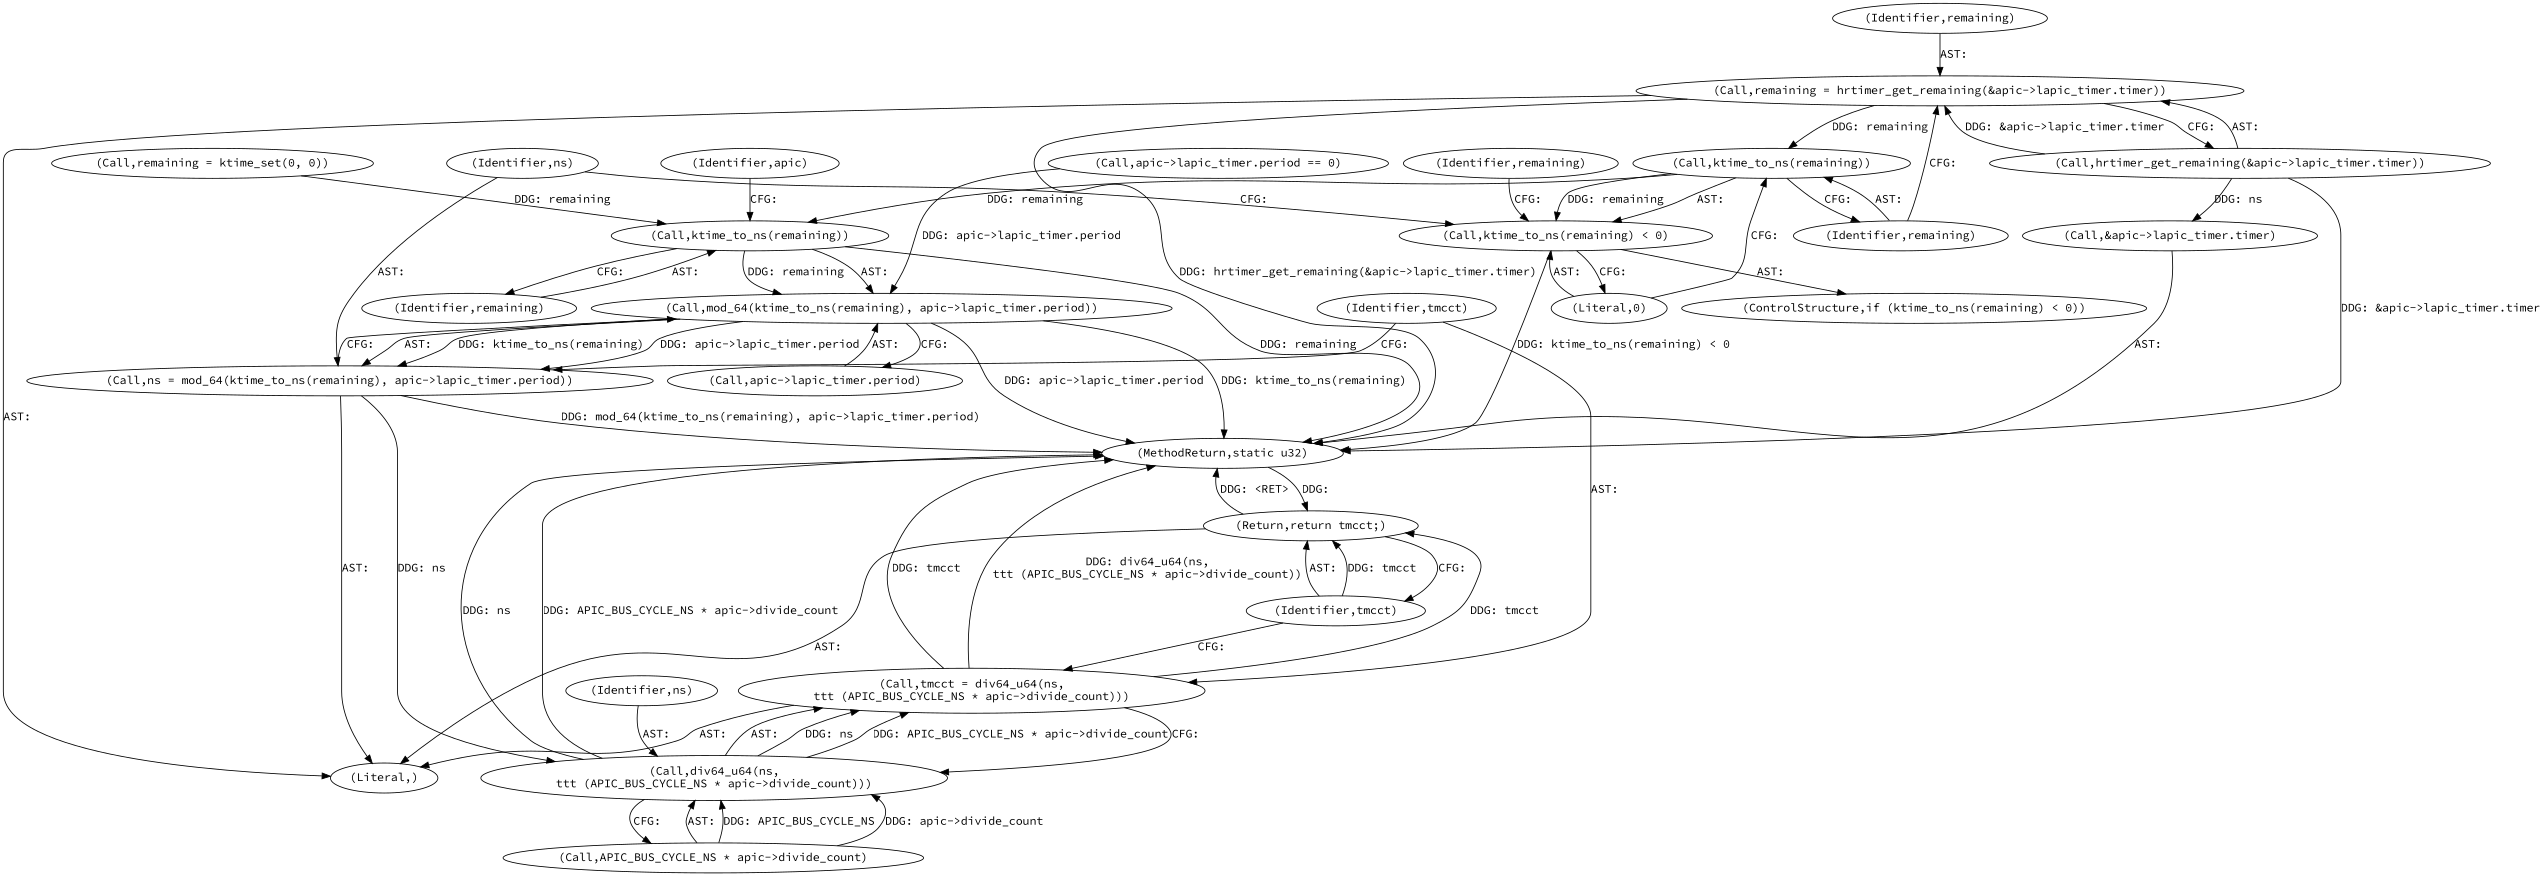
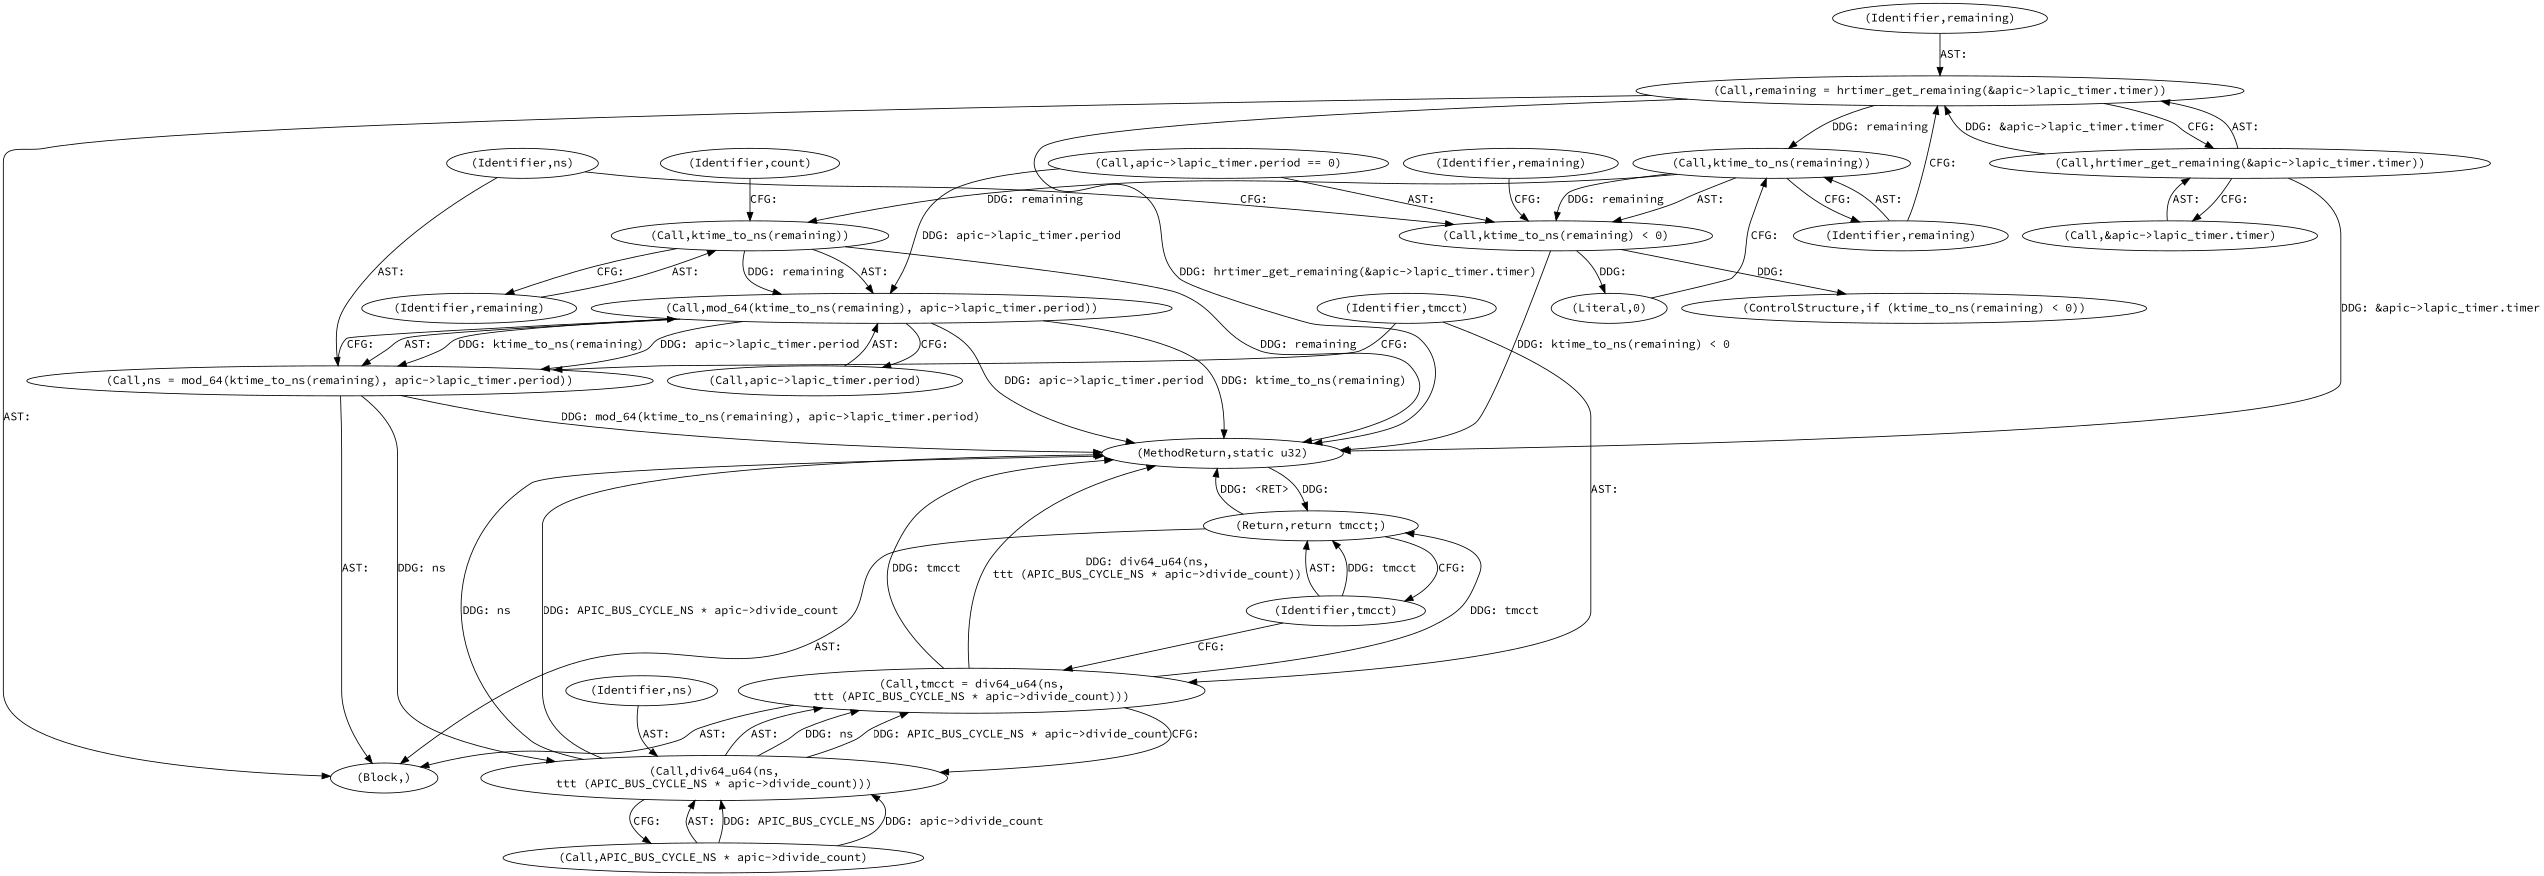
  digraph {
    fontname="Source Code Pro"
    node [fontname="Source Code Pro"]
    edge [fontname="Source Code Pro"]
    n1 [label="(Call,remaining = hrtimer_get_remaining(&apic->lapic_timer.timer))"]
    n2 [label="(Call,hrtimer_get_remaining(&apic->lapic_timer.timer))"]
    n3 [label="(Call,ktime_to_ns(remaining))"]
-   n4 [label="(Literal,)"]
+   n4 [label="(Block,)"]
    n5 [label="(MethodReturn,static u32)"]
    n6 [label="(Call,&apic->lapic_timer.timer)"]
    n7 [label="(Call,ktime_to_ns(remaining) < 0)"]
    n8 [label="(Call,ktime_to_ns(remaining))"]
    n9 [label="(Identifier,remaining)"]
    n10 [label="(Return,return tmcct;)"]
    n11 [label="(Literal,0)"]
    n12 [label="(ControlStructure,if (ktime_to_ns(remaining) < 0))"]
    n13 [label="(Call,mod_64(ktime_to_ns(remaining), apic->lapic_timer.period))"]
    n14 [label="(Identifier,remaining)"]
    n15 [label="(Call,ns = mod_64(ktime_to_ns(remaining), apic->lapic_timer.period))"]
    n16 [label="(Call,apic->lapic_timer.period)"]
    n17 [label="(Call,div64_u64(ns,\n\t\t\t (APIC_BUS_CYCLE_NS * apic->divide_count)))"]
    n18 [label="(Call,tmcct = div64_u64(ns,\n\t\t\t (APIC_BUS_CYCLE_NS * apic->divide_count)))"]
    n19 [label="(Call,APIC_BUS_CYCLE_NS * apic->divide_count)"]
    n20 [label="(Identifier,tmcct)"]
    n21 [label="(Identifier,remaining)"]
    n22 [label="(Identifier,remaining)"]
    n23 [label="(Identifier,ns)"]
-   n24 [label="(Identifier,apic)"]
+   n24 [label="(Identifier,count)"]
    n25 [label="(Call,apic->lapic_timer.period == 0)"]
-   n26 [label="(Call,remaining = ktime_set(0, 0))"]
    n27 [label="(Identifier,ns)"]
    n28 [label="(Identifier,tmcct)"]
    n1 -> n2 [label="CFG: "]
    n1 -> n3 [label="DDG: remaining"]
    n1 -> n4 [label="AST: "]
    n1 -> n5 [label="DDG: hrtimer_get_remaining(&apic->lapic_timer.timer)"]
    n2 -> n1 [label="AST: "]
    n2 -> n1 [label="DDG: &apic->lapic_timer.timer"]
    n2 -> n5 [label="DDG: &apic->lapic_timer.timer"]
-   n2 -> n6 [label="DDG: ns"]
+   n2 -> n6 [label="CFG: "]
    n3 -> n7 [label="AST: "]
    n3 -> n7 [label="DDG: remaining"]
    n3 -> n8 [label="DDG: remaining"]
    n3 -> n9 [label="CFG: "]
    n5 -> n10 [label="DDG: "]
-   n6 -> n5 [label="AST: "]
+   n6 -> n2 [label="AST: "]
    n7 -> n5 [label="DDG: ktime_to_ns(remaining) < 0"]
-   n7 -> n11 [label="CFG: "]
-   n7 -> n12 [label="AST: "]
+   n7 -> n11 [label="DDG: "]
+   n7 -> n12 [label="DDG: "]
    n8 -> n5 [label="DDG: remaining"]
    n8 -> n13 [label="AST: "]
    n8 -> n13 [label="DDG: remaining"]
    n8 -> n14 [label="CFG: "]
    n9 -> n1 [label="CFG: "]
    n9 -> n3 [label="AST: "]
    n10 -> n4 [label="AST: "]
    n10 -> n5 [label="DDG: <RET>"]
    n10 -> n20 [label="CFG: "]
    n11 -> n3 [label="CFG: "]
-   n11 -> n7 [label="AST: "]
+   n25 -> n7 [label="AST: "]
    n13 -> n5 [label="DDG: apic->lapic_timer.period"]
    n13 -> n5 [label="DDG: ktime_to_ns(remaining)"]
    n13 -> n15 [label="AST: "]
    n13 -> n15 [label="DDG: ktime_to_ns(remaining)"]
    n13 -> n15 [label="DDG: apic->lapic_timer.period"]
    n13 -> n16 [label="CFG: "]
    n14 -> n8 [label="AST: "]
    n15 -> n4 [label="AST: "]
    n15 -> n5 [label="DDG: mod_64(ktime_to_ns(remaining), apic->lapic_timer.period)"]
    n15 -> n13 [label="CFG: "]
    n15 -> n17 [label="DDG: ns"]
    n16 -> n13 [label="AST: "]
    n17 -> n5 [label="DDG: ns"]
    n17 -> n5 [label="DDG: APIC_BUS_CYCLE_NS * apic->divide_count"]
    n17 -> n18 [label="AST: "]
    n17 -> n18 [label="DDG: ns"]
    n17 -> n18 [label="DDG: APIC_BUS_CYCLE_NS * apic->divide_count"]
    n17 -> n19 [label="CFG: "]
    n18 -> n4 [label="AST: "]
    n18 -> n5 [label="DDG: tmcct"]
    n18 -> n5 [label="DDG: div64_u64(ns,\n\t\t\t (APIC_BUS_CYCLE_NS * apic->divide_count))"]
    n18 -> n10 [label="DDG: tmcct"]
    n18 -> n17 [label="CFG: "]
    n19 -> n17 [label="AST: "]
    n19 -> n17 [label="DDG: APIC_BUS_CYCLE_NS"]
    n19 -> n17 [label="DDG: apic->divide_count"]
    n20 -> n10 [label="AST: "]
    n20 -> n10 [label="DDG: tmcct"]
    n20 -> n18 [label="CFG: "]
    n21 -> n1 [label="AST: "]
    n22 -> n7 [label="CFG: "]
    n23 -> n17 [label="AST: "]
    n24 -> n8 [label="CFG: "]
    n25 -> n13 [label="DDG: apic->lapic_timer.period"]
-   n26 -> n8 [label="DDG: remaining"]
    n27 -> n7 [label="CFG: "]
    n27 -> n15 [label="AST: "]
    n28 -> n15 [label="CFG: "]
    n28 -> n18 [label="AST: "]
  }
